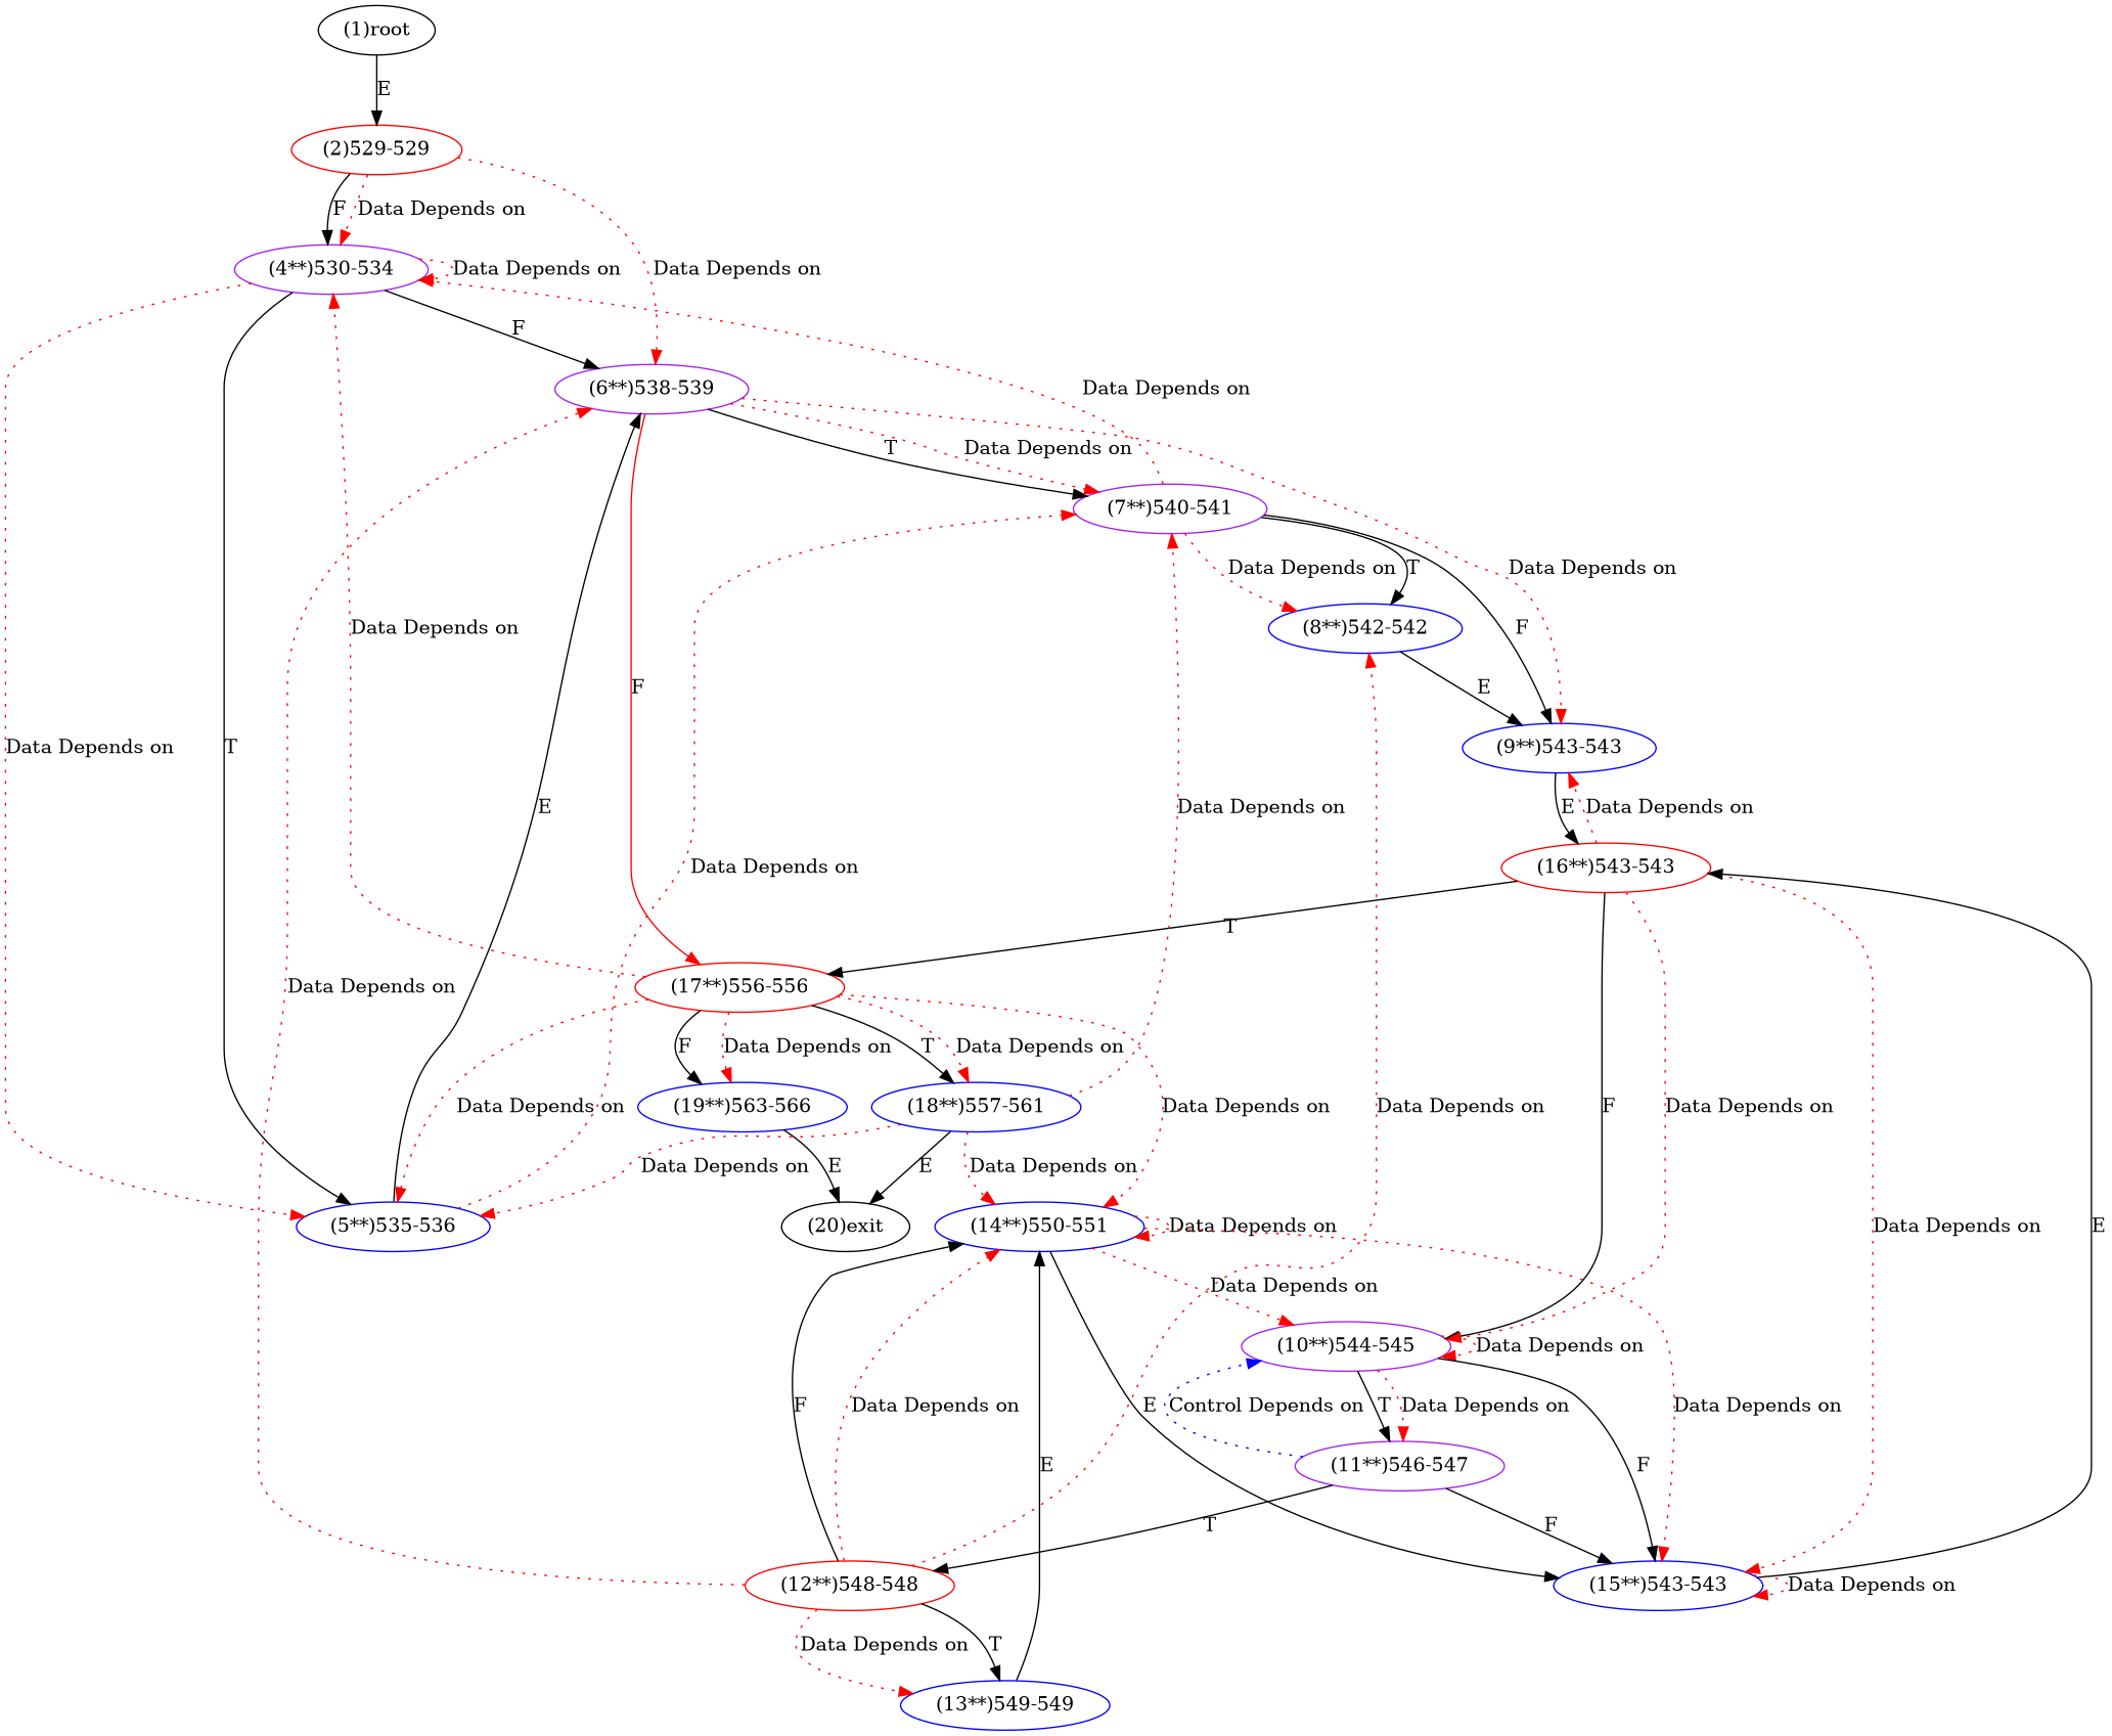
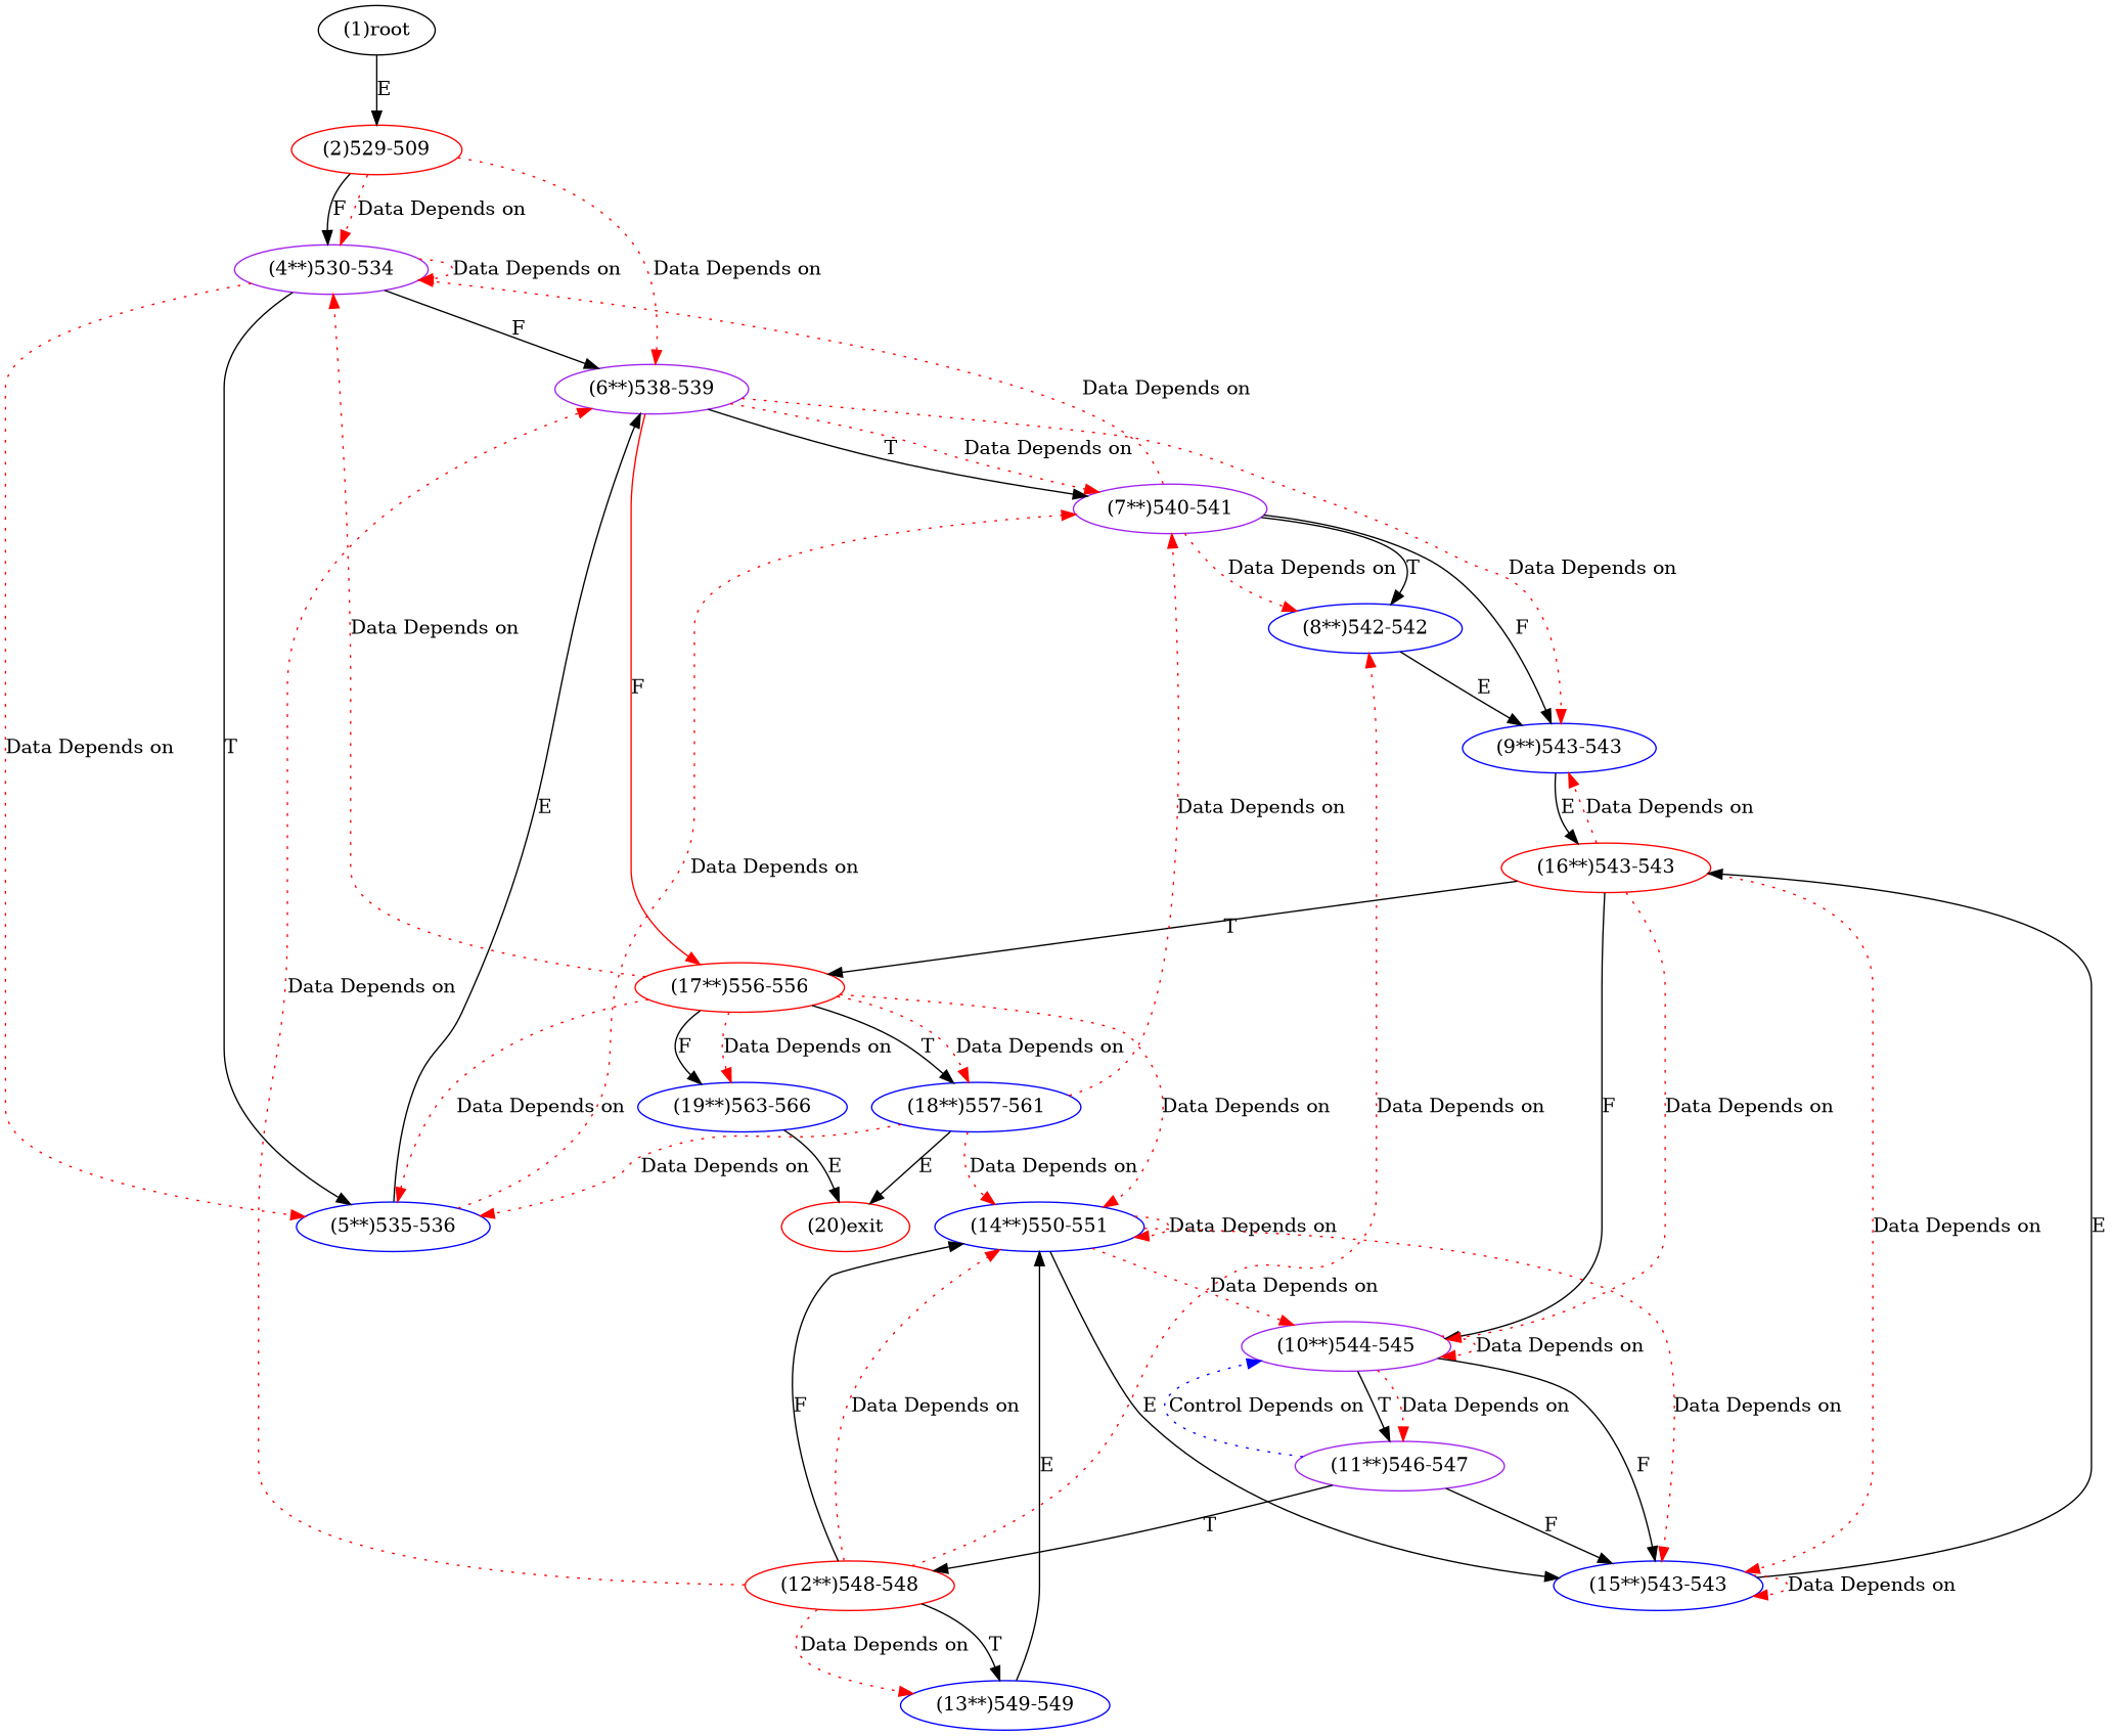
  digraph {
    node [color=blue]
    edge [color=red style=dotted]
    n1 [label="(1)root" color=""]
-   n2 [color=red label="(2)529-529"]
+   n2 [color=red label="(2)529-509"]
    n3 [color=purple label="(4**)530-534"]
    n4 [color=purple label="(6**)538-539"]
    n5 [label="(5**)535-536"]
    n6 [color=purple label="(7**)540-541"]
    n7 [label="(9**)543-543"]
    n8 [color=red label="(17**)556-556"]
-   n9 [label="(20)exit" color=""]
+   n9 [label="(20)exit" color=red]
    n10 [label="(8**)542-542"]
    n11 [color=red label="(16**)543-543"]
    n12 [label="(14**)550-551"]
    n13 [label="(19**)563-566"]
    n14 [label="(18**)557-561"]
    n15 [color=purple label="(10**)544-545"]
    n16 [label="(15**)543-543"]
    n17 [color=purple label="(11**)546-547"]
    n18 [color=red label="(12**)548-548"]
    n19 [label="(13**)549-549"]
    n1 -> n2 [label=E color="" style=""]
    n2 -> n3 [label=F color="" style=""]
    n2 -> n3 [label="Data Depends on"]
    n2 -> n4 [label="Data Depends on"]
    n3 -> n3 [label="Data Depends on"]
    n3 -> n4 [label=F color="" style=""]
    n3 -> n5 [label=T color="" style=""]
    n3 -> n5 [label="Data Depends on"]
    n4 -> n6 [label=T color="" style=""]
    n4 -> n6 [label="Data Depends on"]
    n4 -> n7 [label="Data Depends on"]
    n4 -> n8 [label=F style=""]
    n5 -> n4 [label=E color="" style=""]
    n5 -> n6 [label="Data Depends on"]
    n6 -> n3 [label="Data Depends on"]
    n6 -> n7 [label=F color="" style=""]
    n6 -> n10 [label=T color="" style=""]
    n6 -> n10 [label="Data Depends on"]
    n7 -> n11 [label=E color="" style=""]
    n8 -> n3 [label="Data Depends on"]
    n8 -> n5 [label="Data Depends on"]
    n8 -> n12 [label="Data Depends on"]
    n8 -> n13 [label=F color="" style=""]
    n8 -> n13 [label="Data Depends on"]
    n8 -> n14 [label=T color="" style=""]
    n8 -> n14 [label="Data Depends on"]
    n10 -> n7 [label=E color="" style=""]
    n11 -> n7 [label="Data Depends on"]
    n11 -> n8 [label=T color="" style=""]
    n11 -> n15 [label=F color="" style=""]
    n11 -> n15 [label="Data Depends on"]
    n11 -> n16 [label="Data Depends on"]
    n12 -> n12 [label="Data Depends on"]
    n12 -> n15 [label="Data Depends on"]
    n12 -> n16 [label=E color="" style=""]
    n12 -> n16 [label="Data Depends on"]
    n13 -> n9 [label=E color="" style=""]
    n14 -> n5 [label="Data Depends on"]
    n14 -> n6 [label="Data Depends on"]
    n14 -> n9 [label=E color="" style=""]
    n14 -> n12 [label="Data Depends on"]
    n15 -> n15 [label="Data Depends on"]
    n15 -> n16 [label=F color="" style=""]
    n15 -> n17 [label=T color="" style=""]
    n15 -> n17 [label="Data Depends on"]
    n16 -> n11 [label=E color="" style=""]
    n16 -> n16 [label="Data Depends on"]
    n17 -> n15 [color=blue label="Control Depends on"]
    n17 -> n16 [label=F color="" style=""]
    n17 -> n18 [label=T color="" style=""]
    n18 -> n4 [label="Data Depends on"]
    n18 -> n10 [label="Data Depends on"]
    n18 -> n12 [label=F color="" style=""]
    n18 -> n12 [label="Data Depends on"]
    n18 -> n19 [label=T color="" style=""]
    n18 -> n19 [label="Data Depends on"]
    n19 -> n12 [label=E color="" style=""]
  }
